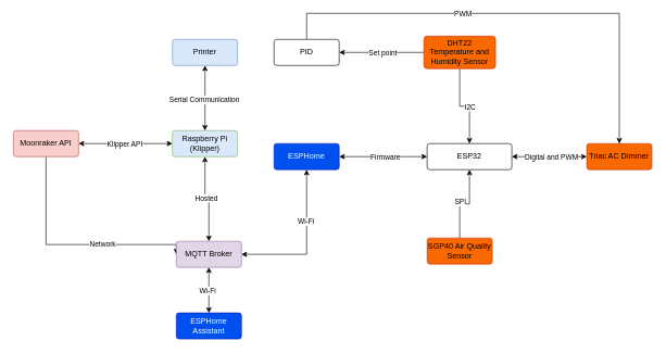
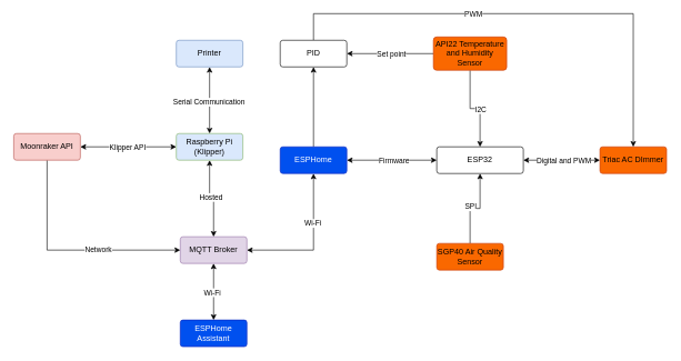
  <mxCell id="0" />
  <mxCell id="1" parent="0" />
  <mxCell id="2" style="edgeStyle=orthogonalEdgeStyle;rounded=0;orthogonalLoop=1;jettySize=auto;html=1;entryX=0.5;entryY=0;entryDx=0;entryDy=0;startArrow=classic;startFill=1;" edge="1" parent="1" source="4" target="9"><mxGeometry relative="1" as="geometry" /></mxCell>
  <mxCell id="3" value="Serial Communication" style="edgeLabel;html=1;align=center;verticalAlign=middle;resizable=0;points=[];" vertex="1" connectable="0" parent="2"><mxGeometry x="0.033" y="-2" relative="1" as="geometry"><mxPoint as="offset" /></mxGeometry></mxCell>
  <mxCell id="4" value="Printer" style="rounded=1;arcSize=10;whiteSpace=wrap;html=1;align=center;fillColor=#dae8fc;strokeColor=#6c8ebf;" vertex="1" parent="1"><mxGeometry x="264" y="60" width="100" height="40" as="geometry" /></mxCell>
  <mxCell id="5" style="edgeStyle=orthogonalEdgeStyle;rounded=0;orthogonalLoop=1;jettySize=auto;html=1;entryX=1;entryY=0.5;entryDx=0;entryDy=0;startArrow=classic;startFill=1;" edge="1" parent="1" source="9" target="12"><mxGeometry relative="1" as="geometry" /></mxCell>
  <mxCell id="6" value="Klipper API" style="edgeLabel;html=1;align=center;verticalAlign=middle;resizable=0;points=[];" vertex="1" connectable="0" parent="5"><mxGeometry x="-0.015" y="-2" relative="1" as="geometry"><mxPoint x="-3" y="2" as="offset" /></mxGeometry></mxCell>
  <mxCell id="7" style="edgeStyle=orthogonalEdgeStyle;rounded=0;orthogonalLoop=1;jettySize=auto;html=1;entryX=0.5;entryY=0;entryDx=0;entryDy=0;startArrow=classic;startFill=1;" edge="1" parent="1" source="9" target="17"><mxGeometry relative="1" as="geometry" /></mxCell>
  <mxCell id="8" value="Hosted" style="edgeLabel;html=1;align=center;verticalAlign=middle;resizable=0;points=[];" vertex="1" connectable="0" parent="7"><mxGeometry x="-0.029" y="2" relative="1" as="geometry"><mxPoint as="offset" /></mxGeometry></mxCell>
  <mxCell id="9" value="Raspberry Pi (Klipper)" style="rounded=1;arcSize=10;whiteSpace=wrap;html=1;align=center;fillColor=#dae8fc;strokeColor=#82b366;" vertex="1" parent="1"><mxGeometry x="264" y="200" width="100" height="40" as="geometry" /></mxCell>
  <mxCell id="10" style="edgeStyle=orthogonalEdgeStyle;rounded=0;orthogonalLoop=1;jettySize=auto;html=1;entryX=0;entryY=0.5;entryDx=0;entryDy=0;" edge="1" parent="1" source="12" target="17"><mxGeometry relative="1" as="geometry"><Array as="points"><mxPoint x="70" y="375" /></Array></mxGeometry></mxCell>
  <mxCell id="11" value="Network" style="edgeLabel;html=1;align=center;verticalAlign=middle;resizable=0;points=[];" vertex="1" connectable="0" parent="10"><mxGeometry x="0.26" y="1" relative="1" as="geometry"><mxPoint as="offset" /></mxGeometry></mxCell>
  <mxCell id="12" value="Moonraker API" style="rounded=1;arcSize=10;whiteSpace=wrap;html=1;align=center;fillColor=#f8cecc;strokeColor=#b85450;" vertex="1" parent="1"><mxGeometry x="20" y="200" width="100" height="40" as="geometry" /></mxCell>
  <mxCell id="13" style="edgeStyle=orthogonalEdgeStyle;rounded=0;orthogonalLoop=1;jettySize=auto;html=1;entryX=0.5;entryY=1;entryDx=0;entryDy=0;startArrow=classic;startFill=1;" edge="1" parent="1" source="17" target="30"><mxGeometry relative="1" as="geometry" /></mxCell>
  <mxCell id="14" value="Wi-Fi" style="edgeLabel;html=1;align=center;verticalAlign=middle;resizable=0;points=[];" vertex="1" connectable="0" parent="13"><mxGeometry x="0.316" y="2" relative="1" as="geometry"><mxPoint as="offset" /></mxGeometry></mxCell>
  <mxCell id="15" style="edgeStyle=orthogonalEdgeStyle;rounded=0;orthogonalLoop=1;jettySize=auto;html=1;startArrow=classic;startFill=1;" edge="1" parent="1" source="17" target="37"><mxGeometry relative="1" as="geometry" /></mxCell>
  <mxCell id="16" value="Wi-Fi" style="edgeLabel;html=1;align=center;verticalAlign=middle;resizable=0;points=[];" vertex="1" connectable="0" parent="15"><mxGeometry x="0.004" y="-3" relative="1" as="geometry"><mxPoint as="offset" /></mxGeometry></mxCell>
- <mxCell id="17" value="MQTT Broker" style="rounded=1;arcSize=10;whiteSpace=wrap;html=1;align=center;fillColor=#e1d5e7;strokeColor=#9673a6;" vertex="1" parent="1"><mxGeometry x="270" y="370" width="100" height="40" as="geometry" /></mxCell>
+ <mxCell id="17" value="MQTT Broker" style="rounded=1;arcSize=10;whiteSpace=wrap;html=1;align=center;fillColor=#e1d5e7;strokeColor=#9673a6;" vertex="1" parent="1"><mxGeometry x="270" y="355" width="100" height="40" as="geometry" /></mxCell>
  <mxCell id="18" value="ESP32" style="rounded=1;arcSize=10;whiteSpace=wrap;html=1;align=center;" vertex="1" parent="1"><mxGeometry x="655" y="220" width="130" height="40" as="geometry" /></mxCell>
  <mxCell id="19" style="edgeStyle=orthogonalEdgeStyle;rounded=0;orthogonalLoop=1;jettySize=auto;html=1;entryX=0.5;entryY=0;entryDx=0;entryDy=0;" edge="1" parent="1" source="23" target="18"><mxGeometry relative="1" as="geometry" /></mxCell>
  <mxCell id="20" value="I2C" style="edgeLabel;html=1;align=center;verticalAlign=middle;resizable=0;points=[];" vertex="1" connectable="0" parent="19"><mxGeometry x="0.4" y="2" relative="1" as="geometry"><mxPoint x="-2" y="-18" as="offset" /></mxGeometry></mxCell>
  <mxCell id="21" style="edgeStyle=orthogonalEdgeStyle;rounded=0;orthogonalLoop=1;jettySize=auto;html=1;" edge="1" parent="1" source="23" target="36"><mxGeometry relative="1" as="geometry" /></mxCell>
  <mxCell id="22" value="Set point" style="edgeLabel;html=1;align=center;verticalAlign=middle;resizable=0;points=[];" vertex="1" connectable="0" parent="21"><mxGeometry x="-0.253" y="-1" relative="1" as="geometry"><mxPoint x="-15" y="1" as="offset" /></mxGeometry></mxCell>
- <mxCell id="23" value="DHT22 Temperature and Humidity Sensor" style="rounded=1;arcSize=10;whiteSpace=wrap;html=1;align=center;fillColor=#fa6800;fontColor=#000000;strokeColor=#C73500;" vertex="1" parent="1"><mxGeometry x="650" y="55" width="110" height="50" as="geometry" /></mxCell>
+ <mxCell id="23" value="API22 Temperature and Humidity Sensor" style="rounded=1;arcSize=10;whiteSpace=wrap;html=1;align=center;fillColor=#fa6800;fontColor=#000000;strokeColor=#C73500;" vertex="1" parent="1"><mxGeometry x="650" y="55" width="110" height="50" as="geometry" /></mxCell>
  <mxCell id="24" style="edgeStyle=orthogonalEdgeStyle;rounded=0;orthogonalLoop=1;jettySize=auto;html=1;entryX=0.5;entryY=1;entryDx=0;entryDy=0;" edge="1" parent="1" source="26" target="18"><mxGeometry relative="1" as="geometry" /></mxCell>
  <mxCell id="25" value="SPI" style="edgeLabel;html=1;align=center;verticalAlign=middle;resizable=0;points=[];" vertex="1" connectable="0" parent="24"><mxGeometry x="-0.365" y="1" relative="1" as="geometry"><mxPoint x="1" y="-18" as="offset" /></mxGeometry></mxCell>
  <mxCell id="26" value="SGP40 Air Quality Sensor" style="rounded=1;arcSize=10;whiteSpace=wrap;html=1;align=center;fillColor=#fa6800;fontColor=#000000;strokeColor=#C73500;" vertex="1" parent="1"><mxGeometry x="655" y="365" width="100" height="40" as="geometry" /></mxCell>
  <mxCell id="27" style="edgeStyle=orthogonalEdgeStyle;rounded=0;orthogonalLoop=1;jettySize=auto;html=1;entryX=0;entryY=0.5;entryDx=0;entryDy=0;startArrow=classic;startFill=1;" edge="1" parent="1" source="30" target="18"><mxGeometry relative="1" as="geometry" /></mxCell>
  <mxCell id="28" value="Firmware" style="edgeLabel;html=1;align=center;verticalAlign=middle;resizable=0;points=[];" vertex="1" connectable="0" parent="27"><mxGeometry x="-0.43" y="2" relative="1" as="geometry"><mxPoint x="32" y="2" as="offset" /></mxGeometry></mxCell>
+ <mxCell id="29" value="" style="edgeStyle=orthogonalEdgeStyle;rounded=0;orthogonalLoop=1;jettySize=auto;html=1;" edge="1" parent="1" source="30" target="36"><mxGeometry relative="1" as="geometry" /></mxCell>
  <mxCell id="30" value="ESPHome" style="rounded=1;arcSize=10;whiteSpace=wrap;html=1;align=center;fillColor=#0050ef;fontColor=#ffffff;strokeColor=#001DBC;" vertex="1" parent="1"><mxGeometry x="420" y="220" width="100" height="40" as="geometry" /></mxCell>
  <mxCell id="31" style="edgeStyle=orthogonalEdgeStyle;rounded=0;orthogonalLoop=1;jettySize=auto;html=1;startArrow=classic;startFill=1;" edge="1" parent="1" source="33" target="18"><mxGeometry relative="1" as="geometry" /></mxCell>
  <mxCell id="32" value="Digital and PWM" style="edgeLabel;html=1;align=center;verticalAlign=middle;resizable=0;points=[];" vertex="1" connectable="0" parent="31"><mxGeometry x="-0.249" y="1" relative="1" as="geometry"><mxPoint x="-12" y="-1" as="offset" /></mxGeometry></mxCell>
  <mxCell id="33" value="Triac AC DImmer" style="rounded=1;arcSize=10;whiteSpace=wrap;html=1;align=center;fillColor=#fa6800;fontColor=#000000;strokeColor=#C73500;" vertex="1" parent="1"><mxGeometry x="900" y="220" width="100" height="40" as="geometry" /></mxCell>
  <mxCell id="34" style="edgeStyle=orthogonalEdgeStyle;rounded=0;orthogonalLoop=1;jettySize=auto;html=1;entryX=0.5;entryY=0;entryDx=0;entryDy=0;" edge="1" parent="1" source="36" target="33"><mxGeometry relative="1" as="geometry"><Array as="points"><mxPoint x="470" y="20" /><mxPoint x="950" y="20" /></Array></mxGeometry></mxCell>
  <mxCell id="35" value="PWM" style="edgeLabel;html=1;align=center;verticalAlign=middle;resizable=0;points=[];" vertex="1" connectable="0" parent="34"><mxGeometry x="-0.169" y="-4" relative="1" as="geometry"><mxPoint x="-20" y="-4" as="offset" /></mxGeometry></mxCell>
  <mxCell id="36" value="PID" style="whiteSpace=wrap;html=1;rounded=1;arcSize=10;" vertex="1" parent="1"><mxGeometry x="420" y="60" width="100" height="40" as="geometry" /></mxCell>
  <mxCell id="37" value="ESPHome Assistant" style="rounded=1;arcSize=10;whiteSpace=wrap;html=1;align=center;fillColor=#0050ef;fontColor=#ffffff;strokeColor=#001DBC;" vertex="1" parent="1"><mxGeometry x="270" y="480" width="100" height="40" as="geometry" /></mxCell>
  <mxCell id="38" style="edgeStyle=orthogonalEdgeStyle;rounded=0;orthogonalLoop=1;jettySize=auto;html=1;exitX=0.5;exitY=1;exitDx=0;exitDy=0;" edge="1" parent="1" source="36" target="36"><mxGeometry relative="1" as="geometry" /></mxCell>
